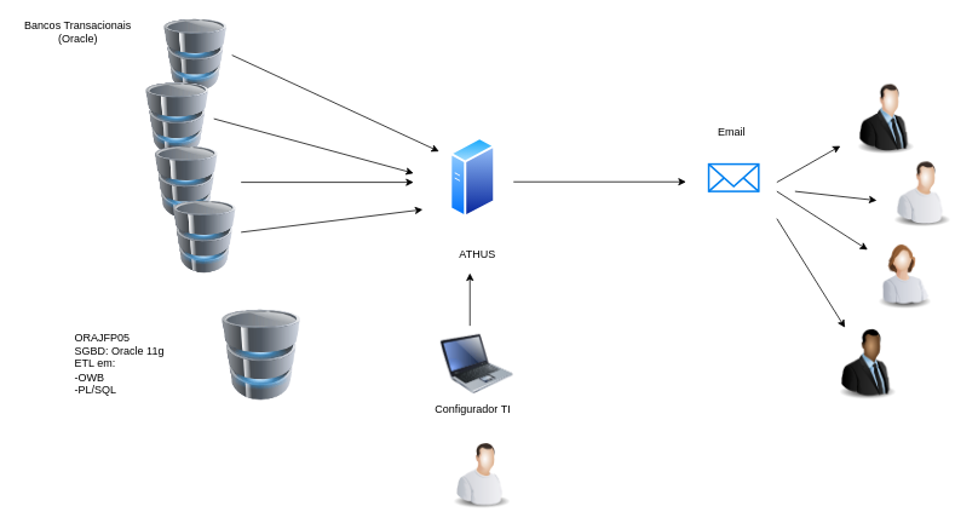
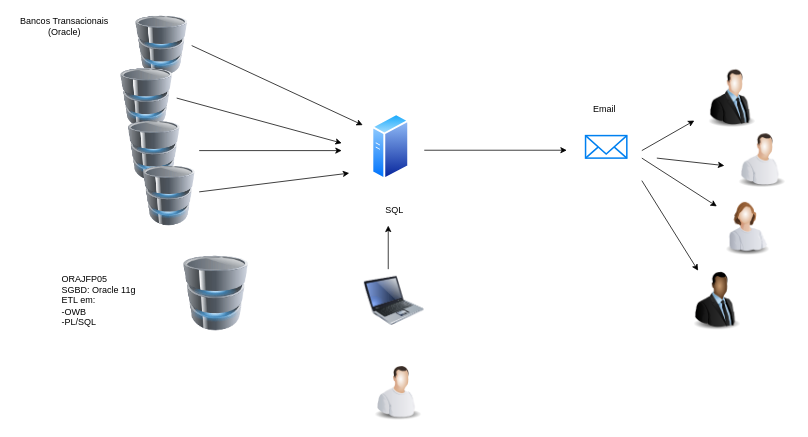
  <mxCell id="0" />
  <mxCell id="1" parent="0" />
  <mxCell id="2" value="" style="image;html=1;labelBackgroundColor=#ffffff;image=img/lib/clip_art/people/Suit_Man_128x128.png" parent="1" vertex="1"><mxGeometry x="935" y="90" width="80" height="80" as="geometry" /></mxCell>
  <mxCell id="3" value="" style="image;html=1;labelBackgroundColor=#ffffff;image=img/lib/clip_art/people/Suit_Man_Black_128x128.png" parent="1" vertex="1"><mxGeometry x="915" y="360" width="80" height="80" as="geometry" /></mxCell>
  <mxCell id="4" value="" style="image;html=1;labelBackgroundColor=#ffffff;image=img/lib/clip_art/computers/Database_128x128.png" parent="1" vertex="1"><mxGeometry x="175" y="20" width="80" height="80" as="geometry" /></mxCell>
  <mxCell id="5" value="" style="image;html=1;labelBackgroundColor=#ffffff;image=img/lib/clip_art/computers/Database_128x128.png" parent="1" vertex="1"><mxGeometry x="155" y="90" width="80" height="80" as="geometry" /></mxCell>
  <mxCell id="6" value="" style="image;html=1;labelBackgroundColor=#ffffff;image=img/lib/clip_art/computers/Database_128x128.png" parent="1" vertex="1"><mxGeometry x="165" y="160" width="80" height="80" as="geometry" /></mxCell>
  <mxCell id="7" value="" style="image;html=1;labelBackgroundColor=#ffffff;image=img/lib/clip_art/computers/Database_128x128.png" parent="1" vertex="1"><mxGeometry x="185" y="220" width="80" height="80" as="geometry" /></mxCell>
  <mxCell id="8" value="" style="image;html=1;labelBackgroundColor=#ffffff;image=img/lib/clip_art/computers/Database_128x128.png" parent="1" vertex="1"><mxGeometry x="240" y="340" width="95" height="100" as="geometry" /></mxCell>
  <mxCell id="9" value="ORAJFP05&lt;br&gt;SGBD: Oracle 11g&lt;br&gt;ETL em:&lt;br&gt;-OWB&lt;br&gt;-PL/SQL" style="text;html=1;resizable=0;autosize=1;align=left;verticalAlign=middle;points=[];fillColor=none;strokeColor=none;rounded=0;textDirection=ltr;" parent="1" vertex="1"><mxGeometry x="80" y="360" width="110" height="80" as="geometry" /></mxCell>
  <mxCell id="10" value="" style="image;html=1;labelBackgroundColor=#ffffff;image=img/lib/clip_art/computers/Laptop_128x128.png;align=left;" parent="1" vertex="1"><mxGeometry x="485" y="360" width="80" height="80" as="geometry" /></mxCell>
  <mxCell id="11" value="Email" style="text;html=1;resizable=0;autosize=1;align=center;verticalAlign=middle;points=[];fillColor=none;strokeColor=none;rounded=0;" parent="1" vertex="1"><mxGeometry x="780" y="135" width="50" height="20" as="geometry" /></mxCell>
  <mxCell id="12" value="" style="image;html=1;labelBackgroundColor=#ffffff;image=img/lib/clip_art/people/Worker_Man_128x128.png" parent="1" vertex="1"><mxGeometry x="975" y="170" width="80" height="80" as="geometry" /></mxCell>
  <mxCell id="13" value="" style="image;html=1;labelBackgroundColor=#ffffff;image=img/lib/clip_art/people/Worker_Woman_128x128.png;align=left;" parent="1" vertex="1"><mxGeometry x="955" y="260" width="80" height="80" as="geometry" /></mxCell>
  <mxCell id="14" value="Bancos Transacionais&lt;br&gt;(Oracle)" style="text;html=1;resizable=0;autosize=1;align=center;verticalAlign=middle;points=[];fillColor=none;strokeColor=none;rounded=0;" parent="1" vertex="1"><mxGeometry x="20" y="20" width="130" height="30" as="geometry" /></mxCell>
  <mxCell id="15" value="" style="endArrow=classic;html=1;" parent="1" edge="1"><mxGeometry width="50" height="50" relative="1" as="geometry"><mxPoint x="265" y="200" as="sourcePoint" /><mxPoint x="455" y="200" as="targetPoint" /></mxGeometry></mxCell>
  <mxCell id="16" value="" style="endArrow=classic;html=1;" parent="1" edge="1"><mxGeometry width="50" height="50" relative="1" as="geometry"><mxPoint x="565" y="199.5" as="sourcePoint" /><mxPoint x="755" y="199.5" as="targetPoint" /></mxGeometry></mxCell>
- <mxCell id="17" value="ATHUS" style="text;html=1;resizable=0;autosize=1;align=center;verticalAlign=middle;points=[];fillColor=none;strokeColor=none;rounded=0;" parent="1" vertex="1"><mxGeometry x="495" y="270" width="60" height="20" as="geometry" /></mxCell>
+ <mxCell id="17" value="SQL" style="text;html=1;resizable=0;autosize=1;align=center;verticalAlign=middle;points=[];fillColor=none;strokeColor=none;rounded=0;" parent="1" vertex="1"><mxGeometry x="495" y="270" width="60" height="20" as="geometry" /></mxCell>
  <mxCell id="18" value="" style="endArrow=classic;html=1;exitX=1;exitY=0.5;exitDx=0;exitDy=0;entryX=-0.024;entryY=0.176;entryDx=0;entryDy=0;entryPerimeter=0;" parent="1" source="4" edge="1"><mxGeometry width="50" height="50" relative="1" as="geometry"><mxPoint x="275" y="210" as="sourcePoint" /><mxPoint x="482.984" y="165.98" as="targetPoint" /></mxGeometry></mxCell>
  <mxCell id="19" value="" style="endArrow=classic;html=1;exitX=1;exitY=0.5;exitDx=0;exitDy=0;" parent="1" source="5" edge="1"><mxGeometry width="50" height="50" relative="1" as="geometry"><mxPoint x="285" y="220" as="sourcePoint" /><mxPoint x="455" y="190" as="targetPoint" /></mxGeometry></mxCell>
  <mxCell id="20" value="" style="endArrow=classic;html=1;" parent="1" source="7" edge="1"><mxGeometry width="50" height="50" relative="1" as="geometry"><mxPoint x="295" y="230" as="sourcePoint" /><mxPoint x="465" y="230" as="targetPoint" /></mxGeometry></mxCell>
  <mxCell id="21" value="" style="endArrow=classic;html=1;exitX=0.4;exitY=-0.025;exitDx=0;exitDy=0;exitPerimeter=0;" parent="1" source="10" edge="1"><mxGeometry width="50" height="50" relative="1" as="geometry"><mxPoint x="505" y="360" as="sourcePoint" /><mxPoint x="517" y="300" as="targetPoint" /></mxGeometry></mxCell>
  <mxCell id="22" value="" style="endArrow=classic;html=1;" parent="1" target="3" edge="1"><mxGeometry width="50" height="50" relative="1" as="geometry"><mxPoint x="855" y="240" as="sourcePoint" /><mxPoint x="1013" y="356" as="targetPoint" /></mxGeometry></mxCell>
  <mxCell id="23" value="" style="endArrow=classic;html=1;" parent="1" target="13" edge="1"><mxGeometry width="50" height="50" relative="1" as="geometry"><mxPoint x="855" y="210" as="sourcePoint" /><mxPoint x="940" y="370" as="targetPoint" /></mxGeometry></mxCell>
  <mxCell id="24" value="" style="endArrow=classic;html=1;entryX=0.25;entryY=1;entryDx=0;entryDy=0;" parent="1" edge="1"><mxGeometry width="50" height="50" relative="1" as="geometry"><mxPoint x="855" y="200" as="sourcePoint" /><mxPoint x="925" y="160" as="targetPoint" /></mxGeometry></mxCell>
  <mxCell id="25" value="" style="endArrow=classic;html=1;" parent="1" edge="1"><mxGeometry width="50" height="50" relative="1" as="geometry"><mxPoint x="875" y="210" as="sourcePoint" /><mxPoint x="965" y="220" as="targetPoint" /></mxGeometry></mxCell>
  <mxCell id="26" value="" style="aspect=fixed;perimeter=ellipsePerimeter;html=1;align=center;shadow=0;dashed=0;spacingTop=3;image;image=img/lib/active_directory/generic_server.svg;" parent="1" vertex="1"><mxGeometry x="495" y="150" width="50.4" height="90" as="geometry" /></mxCell>
- <mxCell id="27" value="Configurador TI" style="text;html=1;resizable=0;autosize=1;align=center;verticalAlign=middle;points=[];fillColor=none;strokeColor=none;rounded=0;" parent="1" vertex="1"><mxGeometry x="470" y="440" width="100" height="20" as="geometry" /></mxCell>
  <mxCell id="28" value="" style="image;html=1;labelBackgroundColor=#ffffff;image=img/lib/clip_art/people/Worker_Man_128x128.png" parent="1" vertex="1"><mxGeometry x="490" y="480" width="80" height="80" as="geometry" /></mxCell>
  <mxCell id="29" value="" style="html=1;verticalLabelPosition=bottom;align=center;labelBackgroundColor=#ffffff;verticalAlign=top;strokeWidth=2;strokeColor=#0080F0;shadow=0;dashed=0;shape=mxgraph.ios7.icons.mail;" vertex="1" parent="1"><mxGeometry x="780" y="180" width="55" height="30" as="geometry" /></mxCell>
